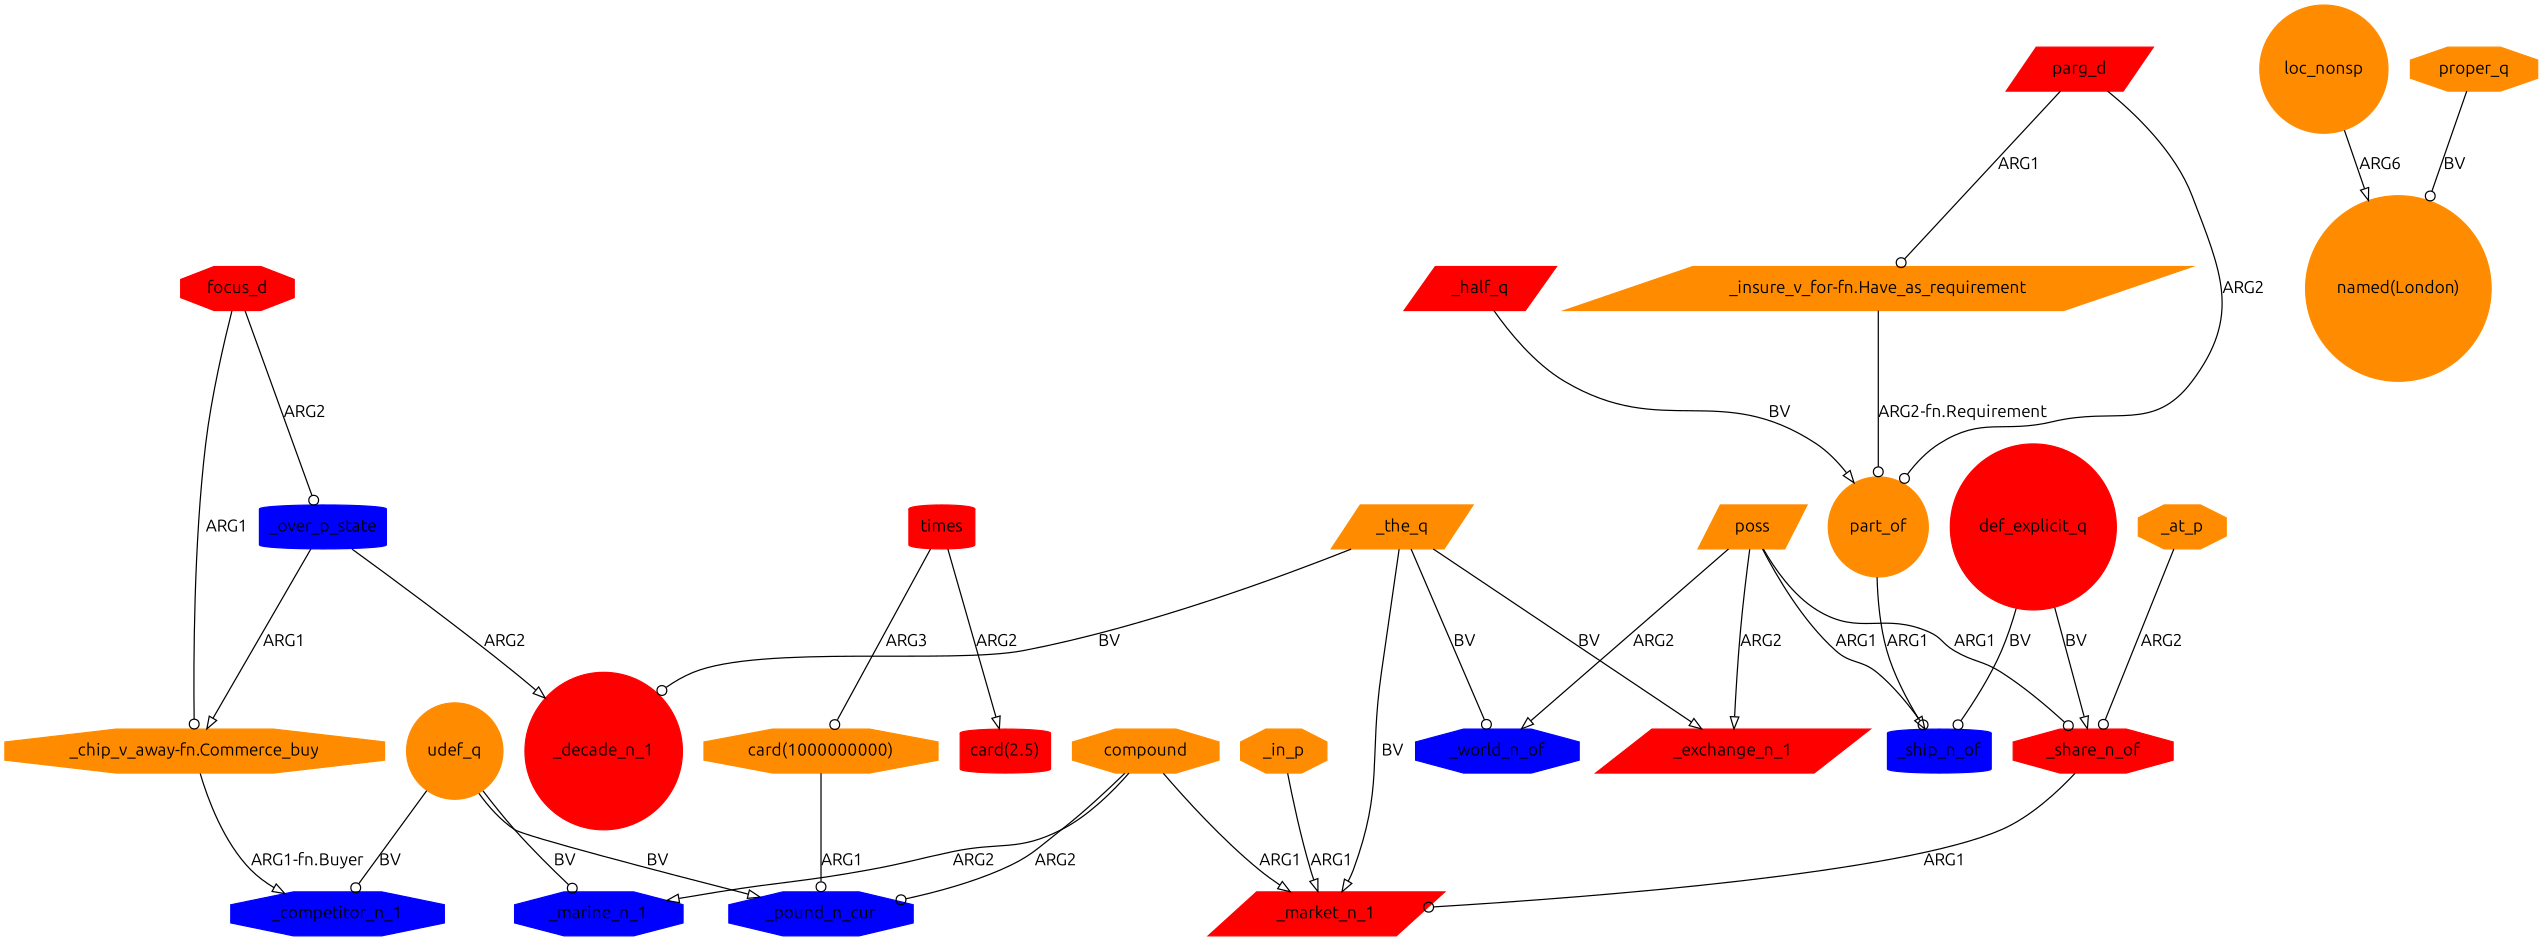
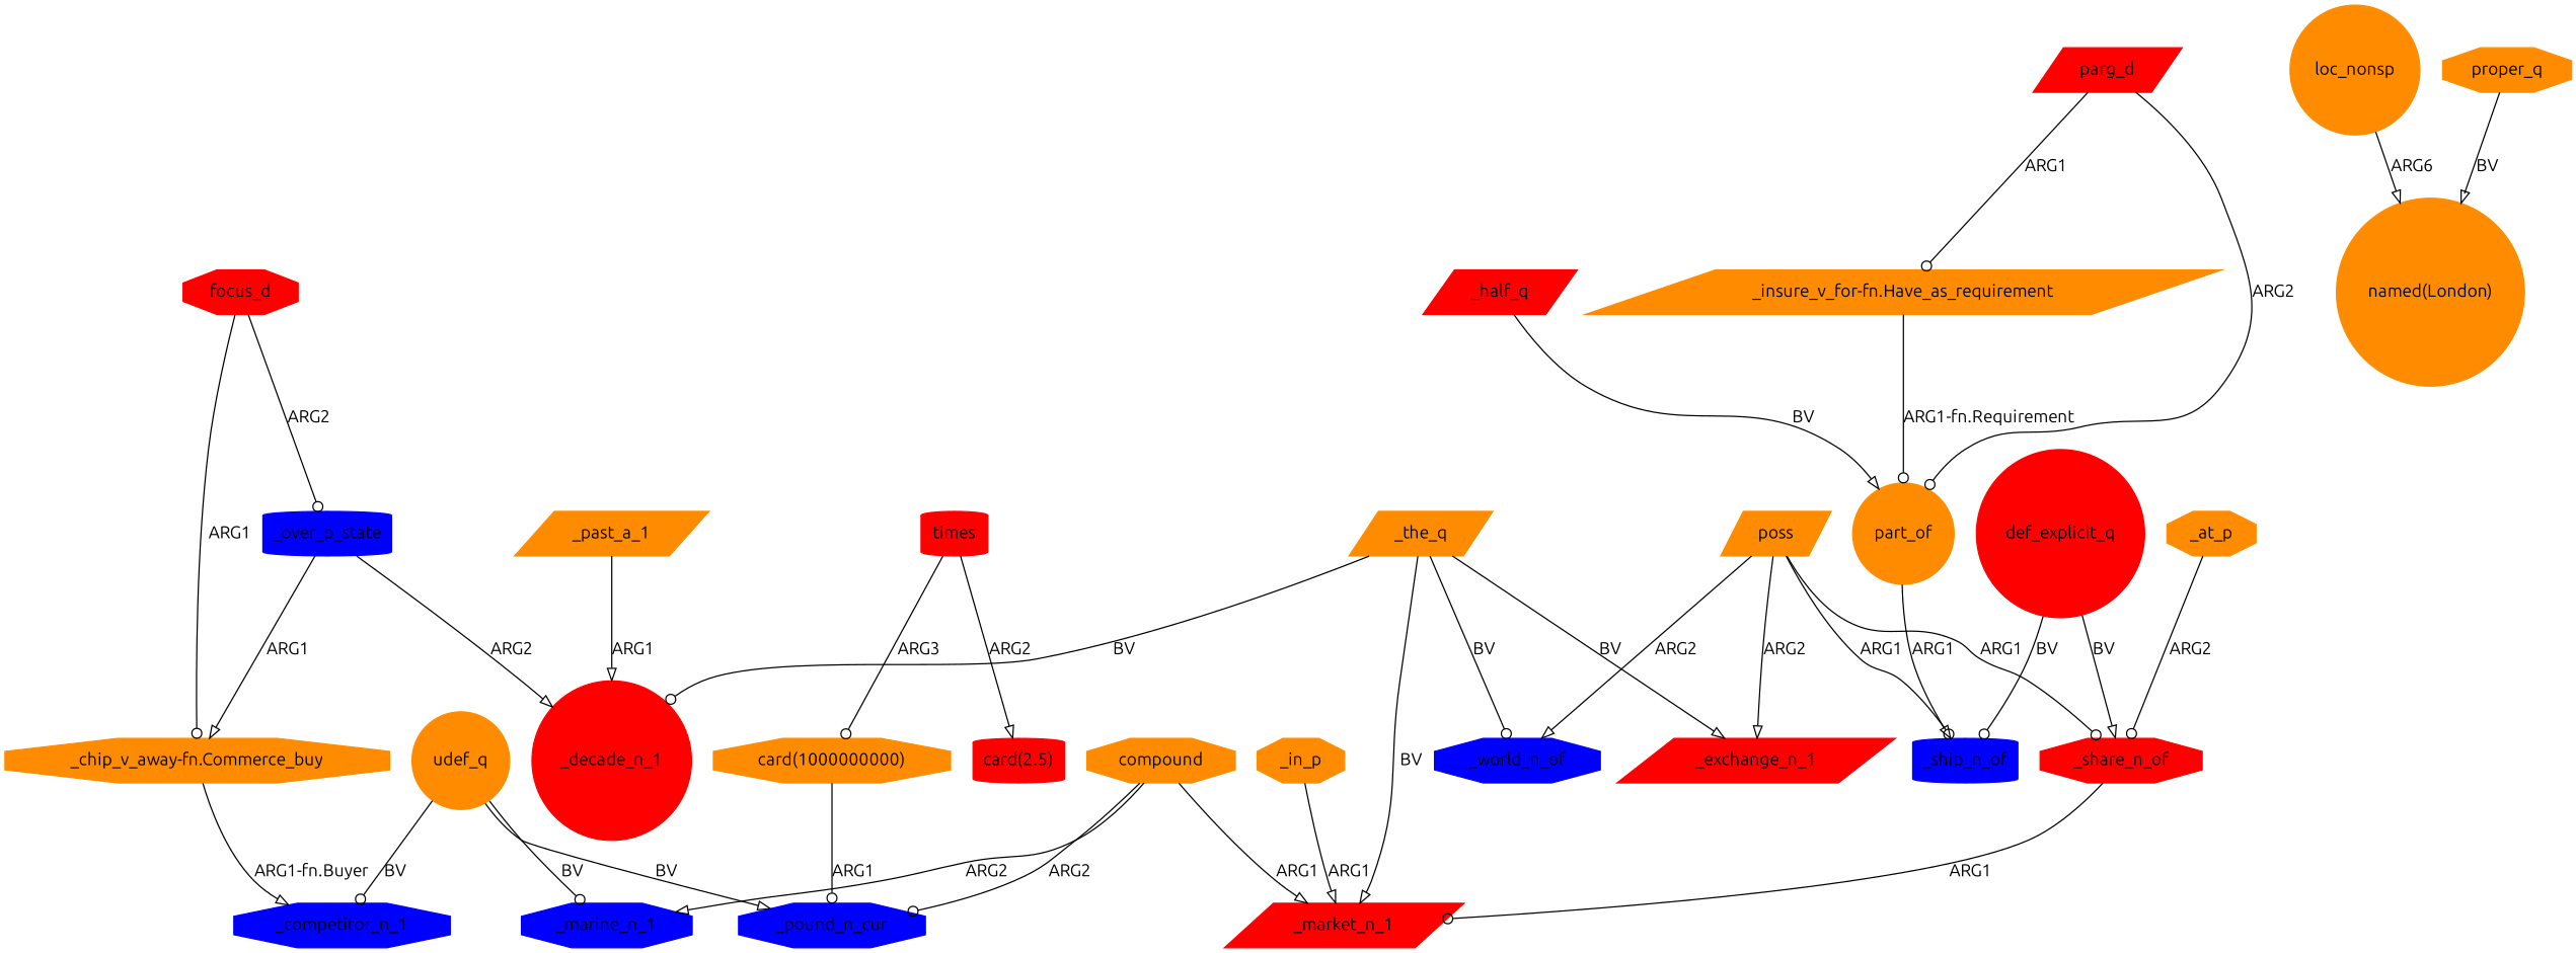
  digraph {
    fontname=Ubuntu
    node [color=darkorange fontname=Ubuntu shape=octagon style=filled]
    edge [arrowhead=odot fontname=Ubuntu]
    _competitor_n_1 [color=blue]
    "_chip_v_away-fn.Commerce_buy"
    udef_q [shape=circle]
    _pound_n_cur [color=blue]
    _marine_n_1 [color=blue]
    _share_n_of [color=red]
    _at_p
    _market_n_1 [color=red shape=parallelogram]
    _the_q [shape=parallelogram]
    _decade_n_1 [color=red shape=circle]
    _exchange_n_1 [color=red shape=parallelogram]
    _world_n_of [color=blue]
    poss [shape=parallelogram]
    _ship_n_of [color=blue shape=cylinder]
    _in_p
    "named(London)" [shape=circle]
    "_insure_v_for-fn.Have_as_requirement" [shape=parallelogram]
    part_of [shape=circle]
    _over_p_state [color=blue shape=cylinder]
    def_explicit_q [color=red shape=circle]
    times [color=red shape=cylinder]
    "card(1000000000)"
    "card(2.5)" [color=red shape=cylinder]
    parg_d [color=red shape=parallelogram]
    focus_d [color=red]
+   _past_a_1 [shape=parallelogram]
    _half_q [color=red shape=parallelogram]
    compound
    loc_nonsp [shape=circle]
    proper_q
    "_chip_v_away-fn.Commerce_buy" -> _competitor_n_1 [arrowhead=onormal label="ARG1-fn.Buyer"]
    udef_q -> _competitor_n_1 [label=BV]
    udef_q -> _pound_n_cur [arrowhead=onormal label=BV]
    udef_q -> _marine_n_1 [label=BV]
    _share_n_of -> _market_n_1 [label=ARG1]
    _at_p -> _share_n_of [label=ARG2]
    _the_q -> _market_n_1 [arrowhead=onormal label=BV]
    _the_q -> _decade_n_1 [label=BV]
    _the_q -> _exchange_n_1 [arrowhead=onormal label=BV]
    _the_q -> _world_n_of [label=BV]
    poss -> _share_n_of [label=ARG1]
    poss -> _exchange_n_1 [arrowhead=onormal label=ARG2]
    poss -> _world_n_of [arrowhead=onormal label=ARG2]
    poss -> _ship_n_of [label=ARG1]
    _in_p -> _market_n_1 [arrowhead=onormal label=ARG1]
-   "_insure_v_for-fn.Have_as_requirement" -> part_of [label="ARG2-fn.Requirement"]
+   "_insure_v_for-fn.Have_as_requirement" -> part_of [label="ARG1-fn.Requirement"]
    part_of -> _ship_n_of [arrowhead=onormal label=ARG1]
    _over_p_state -> "_chip_v_away-fn.Commerce_buy" [arrowhead=onormal label=ARG1]
    _over_p_state -> _decade_n_1 [arrowhead=onormal label=ARG2]
    def_explicit_q -> _share_n_of [arrowhead=onormal label=BV]
    def_explicit_q -> _ship_n_of [label=BV]
    times -> "card(1000000000)" [label=ARG3]
    times -> "card(2.5)" [arrowhead=onormal label=ARG2]
    "card(1000000000)" -> _pound_n_cur [label=ARG1]
    parg_d -> "_insure_v_for-fn.Have_as_requirement" [label=ARG1]
    parg_d -> part_of [label=ARG2]
    focus_d -> "_chip_v_away-fn.Commerce_buy" [label=ARG1]
    focus_d -> _over_p_state [label=ARG2]
+   _past_a_1 -> _decade_n_1 [arrowhead=onormal label=ARG1]
    _half_q -> part_of [arrowhead=onormal label=BV]
    compound -> _pound_n_cur [label=ARG2]
    compound -> _marine_n_1 [arrowhead=onormal label=ARG2]
    compound -> _market_n_1 [arrowhead=onormal label=ARG1]
    loc_nonsp -> "named(London)" [arrowhead=onormal label=ARG6]
-   proper_q -> "named(London)" [label=BV]
+   proper_q -> "named(London)" [arrowhead=onormal label=BV]
  }
